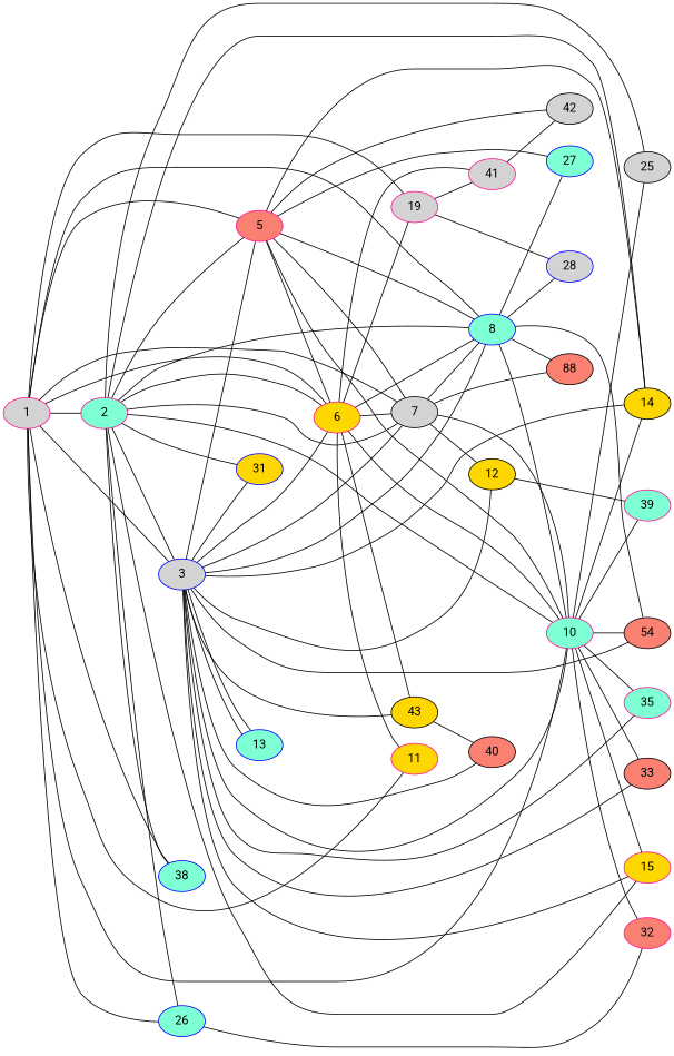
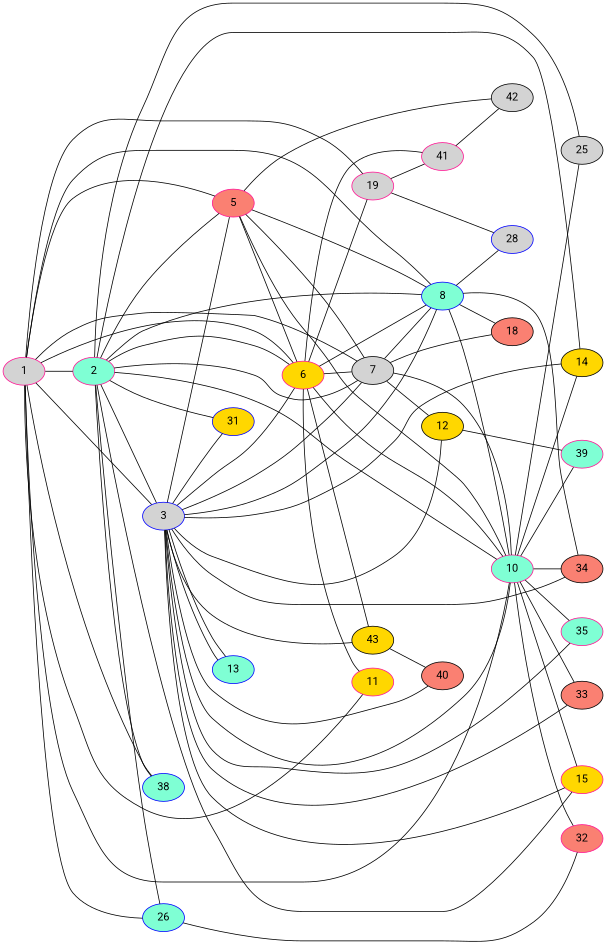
  graph {
    fontname=Roboto
    rankdir=LR
    node [color=deeppink fillcolor=aquamarine fontname=Roboto style=filled]
    edge [fontname=Roboto]
    2 [super="+4+37"]
    3 [color=blue fillcolor=lightgrey super="+35+20+51+23+9+36"]
    5 [fillcolor=salmon]
    6 [fillcolor=gold]
    7 [color=black fillcolor=lightgrey]
    8 [color=blue super="+29"]
    10 [super="+24+38+21"]
    26 [color=blue]
    n9 [color=blue label=38]
    14 [color=black fillcolor=gold super="+47"]
    15 [fillcolor=gold super="+16"]
    25 [color=black fillcolor=lightgrey]
    31 [color=blue fillcolor=gold]
    1 [fillcolor=lightgrey]
    11 [fillcolor=gold]
    19 [fillcolor=lightgrey super="+22"]
    12 [color=black fillcolor=gold]
    13 [color=blue]
    n19 [label=35]
    33 [color=black fillcolor=salmon]
-   34 [color=black fillcolor=salmon label=54]
+   34 [color=black fillcolor=salmon]
    40 [color=black fillcolor=salmon]
    43 [color=black fillcolor=gold]
-   27 [color=blue]
    42 [color=black fillcolor=lightgrey super="+50"]
    41 [fillcolor=lightgrey]
-   18 [color=black fillcolor=salmon label=88]
+   18 [color=black fillcolor=salmon]
    28 [color=blue fillcolor=lightgrey]
    32 [fillcolor=salmon]
    39
    2 -- 3 [weight=5]
    2 -- 5 [weight=3]
    2 -- 6 [weight=3]
    2 -- 7 [weight=2]
    2 -- 8 [weight=2]
    2 -- 10 [weight=2]
    2 -- 26
    2 -- n9
    2 -- 14
    2 -- 15
    2 -- 25
    2 -- 31
    3 -- 5 [weight=3]
    3 -- 6 [weight=2]
    3 -- 7 [weight=2]
    3 -- 8 [weight=5]
    3 -- 10 [weight=4]
    3 -- 14
    3 -- 15
    3 -- 31
    3 -- 12
    3 -- 13
    3 -- 13
    3 -- n19
    3 -- 33
    3 -- 34
    3 -- 40
    3 -- 43
    5 -- 6
    5 -- 7
    5 -- 8
    5 -- 10
-   5 -- 14
-   5 -- 27
    5 -- 42 [weight=2]
    6 -- 7
    6 -- 8
    6 -- 10
    6 -- 11
    6 -- 19
    6 -- 43
    6 -- 41
    7 -- 8
    7 -- 10 [weight=2]
    7 -- 12
    7 -- 18
    8 -- 10
    8 -- 34
-   8 -- 27
    8 -- 18
    8 -- 28
    10 -- 14
    10 -- 15 [weight=2]
    10 -- 25
    10 -- n19
    10 -- 33
    10 -- 34
    10 -- 32
    10 -- 39
    26 -- 32
    1 -- 2 [weight=2]
    1 -- 3 [weight=2]
    1 -- 5
    1 -- 6
    1 -- 7
    1 -- 8
    1 -- 10 [weight=2]
    1 -- 26
    1 -- n9
    1 -- 11
    1 -- 19 [weight=2]
    19 -- 41
    19 -- 28
    12 -- 39
    43 -- 40
    41 -- 42
  }
